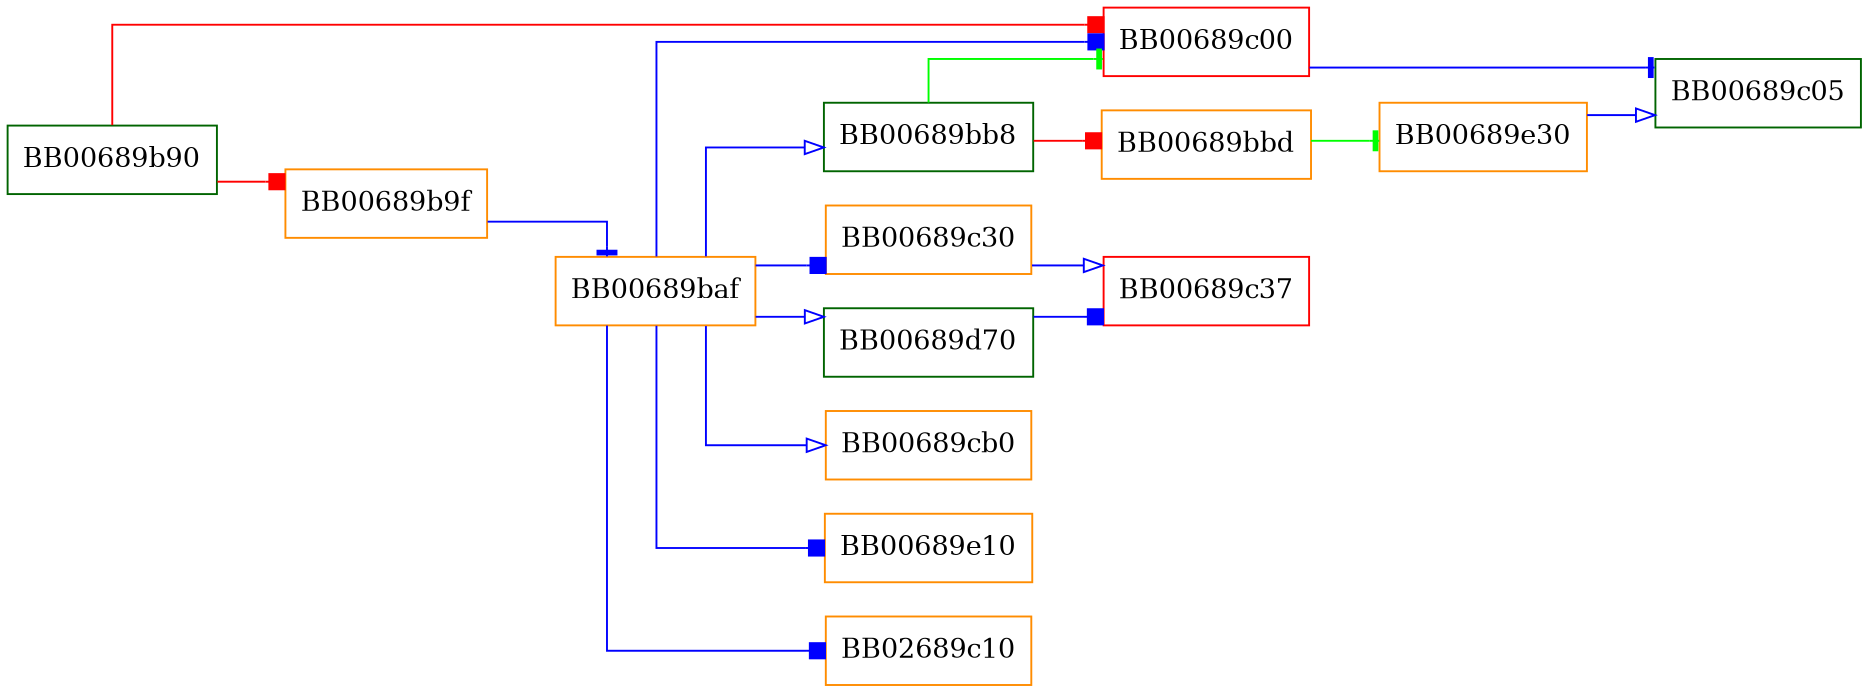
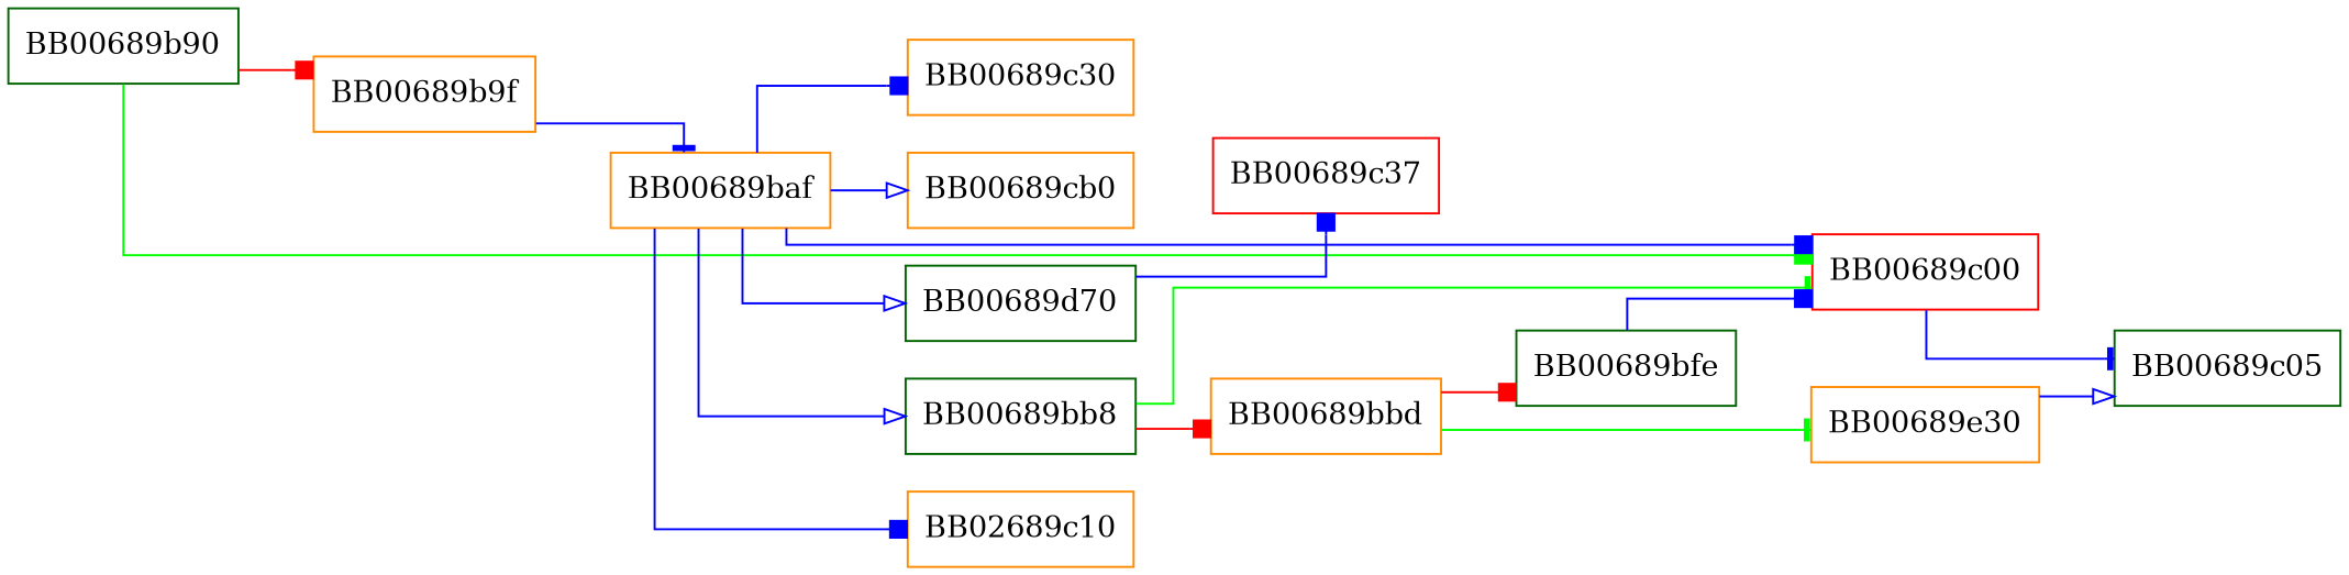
  digraph {
    rankdir=LR
    splines=ortho
    node [color=darkorange shape=box]
    edge [arrowhead=box color=blue]
    BB00689b90 [color=darkgreen]
    BB00689c00 [color=red]
    BB00689b9f
    BB00689c05 [color=darkgreen]
    BB00689baf
    BB00689c30
    BB00689cb0
    BB00689d70 [color=darkgreen]
    BB00689bb8 [color=darkgreen]
-   BB00689e10
    n11 [label=BB02689c10]
    BB00689c37 [color=red]
    BB00689bbd
    BB00689e30
-   BB00689b90 -> BB00689c00 [color=red]
+   BB00689bfe [color=darkgreen]
+   BB00689b90 -> BB00689c00 [color=green]
    BB00689b90 -> BB00689b9f [color=red]
    BB00689c00 -> BB00689c05 [arrowhead=tee]
    BB00689b9f -> BB00689baf [arrowhead=tee]
    BB00689baf -> BB00689c00
    BB00689baf -> BB00689c30
    BB00689baf -> BB00689cb0 [arrowhead=onormal]
    BB00689baf -> BB00689d70 [arrowhead=onormal]
    BB00689baf -> BB00689bb8 [arrowhead=onormal]
-   BB00689baf -> BB00689e10
    BB00689baf -> n11
-   BB00689c30 -> BB00689c37 [arrowhead=onormal]
    BB00689d70 -> BB00689c37
    BB00689bb8 -> BB00689c00 [arrowhead=tee color=green]
    BB00689bb8 -> BB00689bbd [color=red]
    BB00689bbd -> BB00689e30 [arrowhead=tee color=green]
+   BB00689bbd -> BB00689bfe [color=red]
    BB00689e30 -> BB00689c05 [arrowhead=onormal]
+   BB00689bfe -> BB00689c00
  }
